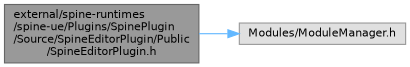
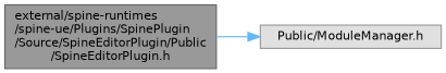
  digraph {
    rankdir=LR
    node [fontname=Helvetica fontsize=10 shape=box style=filled]
    n1 [color=gray40 fillcolor=grey60 fontcolor=black height=0.2 label="external/spine-runtimes\l/spine-ue/Plugins/SpinePlugin\l/Source/SpineEditorPlugin/Public\l/SpineEditorPlugin.h" width=0.4]
-   n2 [color=grey60 fillcolor="#E0E0E0" height=0.2 label="Modules/ModuleManager.h" width=0.4]
+   n2 [color=grey60 fillcolor="#E0E0E0" height=0.2 label="Public/ModuleManager.h" width=0.4]
    n1 -> n2 [color=steelblue1 fontname=Helvetica fontsize=10 labelfontname=Helvetica labelfontsize=10 style=solid]
  }
